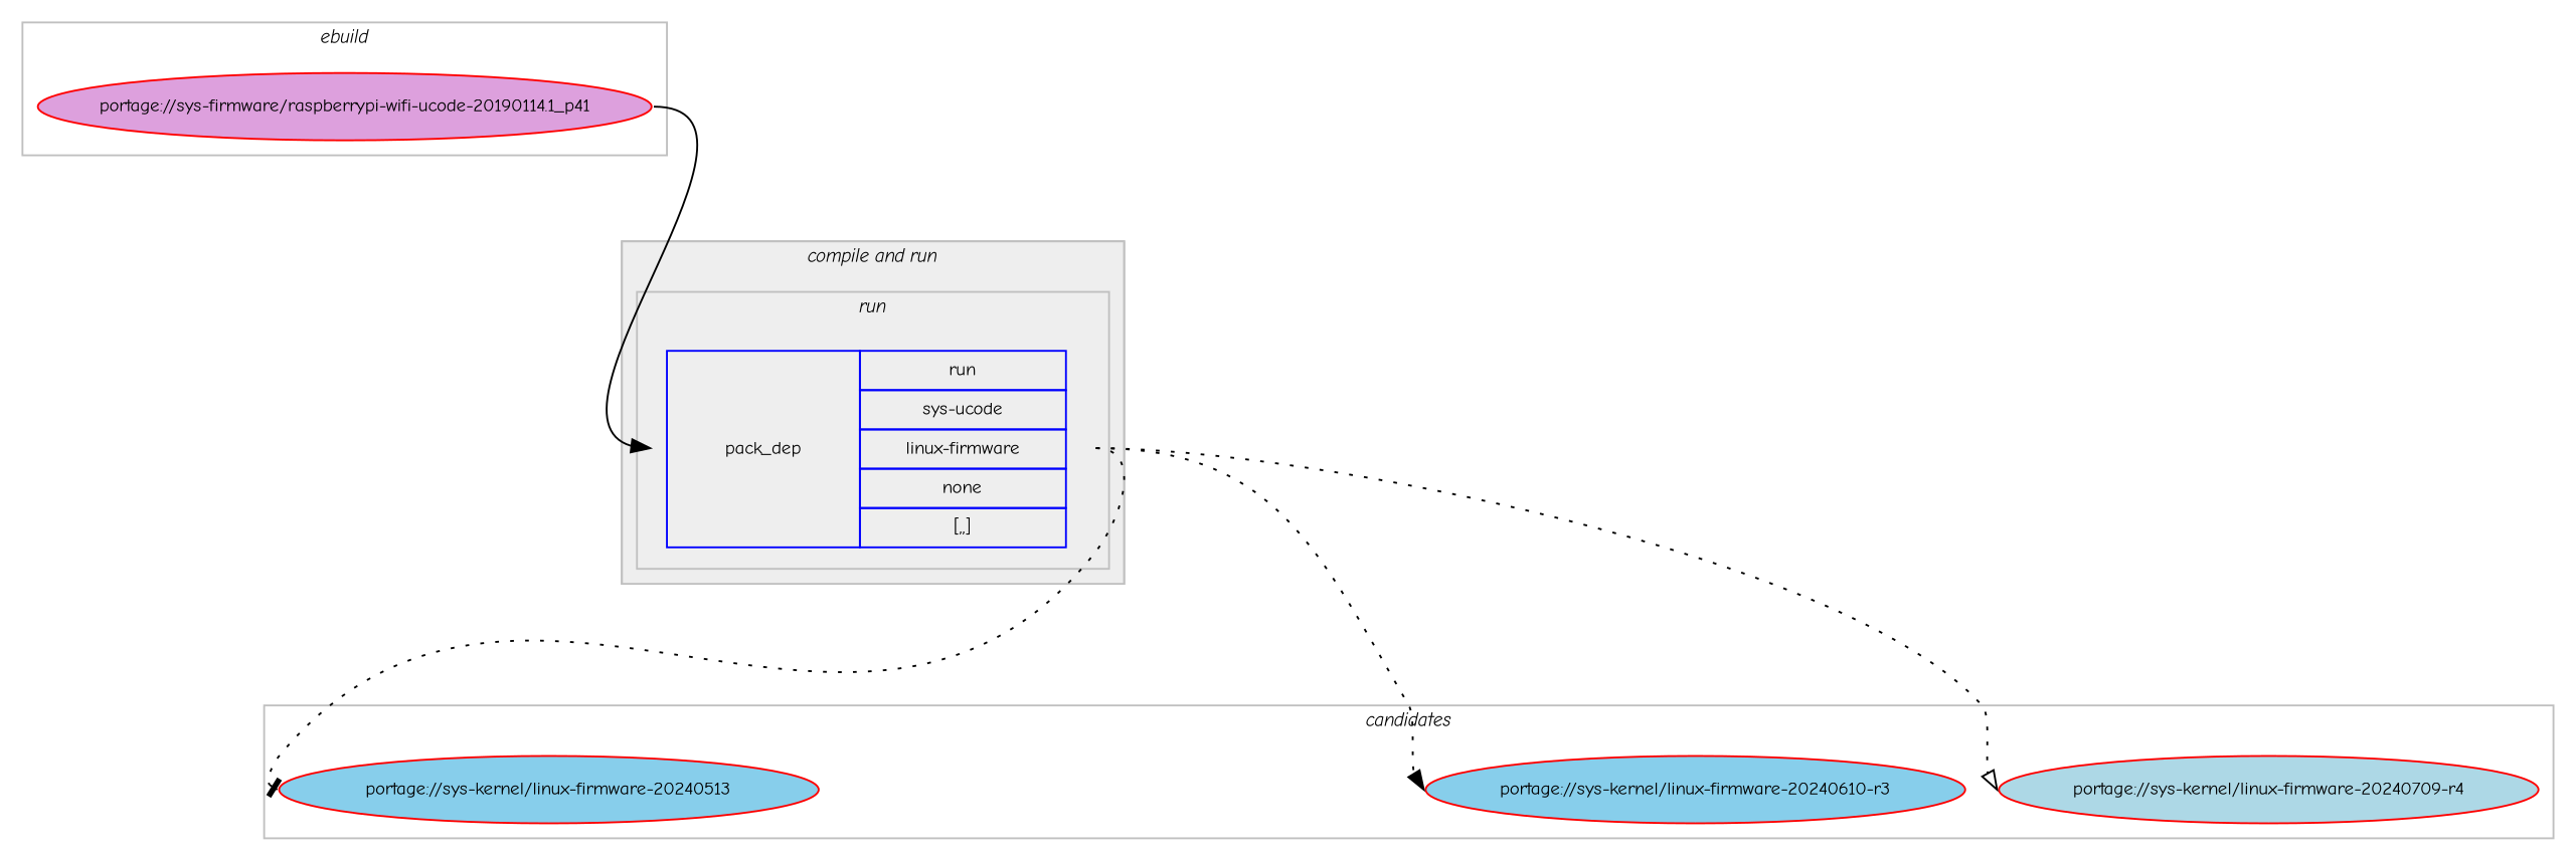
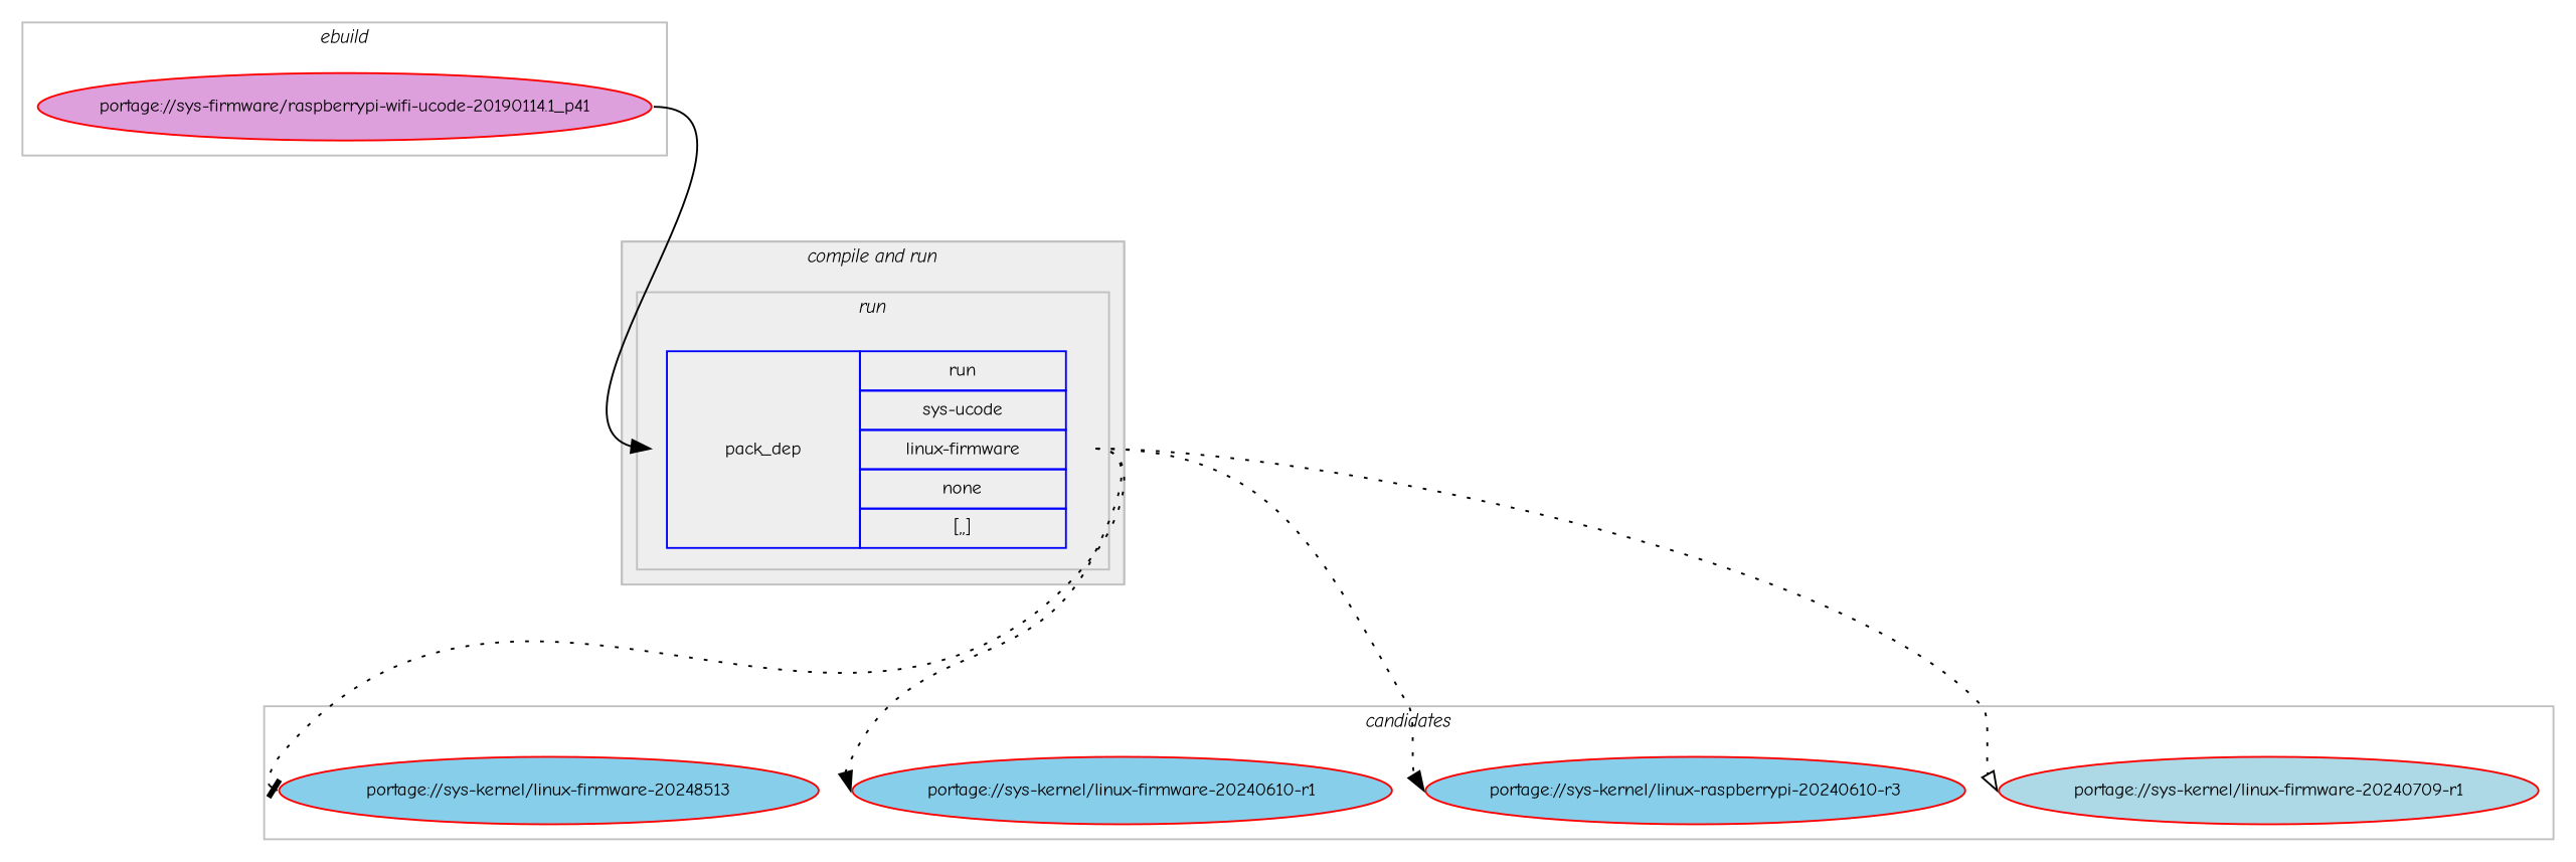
  digraph {
    compound=true
    concentrate=true
    fontname="Comic Neue"
    fontsize=10
    newrank=true
    rankdir=TB
    ranksep=1.5
    node [color=red fillcolor=skyblue fontname="Comic Neue" fontsize=10 style=filled]
    edge [arrowhead=normal fontname="Comic Neue" headport=w style=dotted tailport=e weight=100]
    n1 [fillcolor=plum label="portage://sys-firmware/raspberrypi-wifi-ucode-20190114.1_p41" width=4]
    n2 [color=blue label=<<TABLE BORDER="0" CELLBORDER="1" CELLSPACING="0" CELLPADDING="4" WIDTH="220"><TR><TD ROWSPAN="6" CELLPADDING="30">pack_dep</TD></TR><TR><TD WIDTH="110">run</TD></TR><TR><TD>sys-ucode</TD></TR><TR><TD>linux-firmware</TD></TR><TR><TD>none</TD></TR><TR><TD>[,,]</TD></TR></TABLE>> shape=none fillcolor="" style=""]
-   n3 [fillcolor=lightblue label="portage://sys-kernel/linux-firmware-20240709-r4" width=4]
-   n4 [label="portage://sys-kernel/linux-firmware-20240610-r3" width=4]
-   n6 [label="portage://sys-kernel/linux-firmware-20240513" width=4]
+   n3 [fillcolor=lightblue label="portage://sys-kernel/linux-firmware-20240709-r1" width=4]
+   n4 [label="portage://sys-kernel/linux-raspberrypi-20240610-r3" width=4]
+   n5 [label="portage://sys-kernel/linux-firmware-20240610-r1" width=4]
+   n6 [label="portage://sys-kernel/linux-firmware-20248513" width=4]
    subgraph cluster_1 {
      color=gray
      label=<<i>ebuild</i>>
      n1
    }
    subgraph cluster_2 {
      color=gray
      label=<<i>dependencies</i>>
      subgraph cluster_3 {
        color=gray
        fillcolor="#eeeeee"
        label=<<i>compile</i>>
        style=filled
      }
      subgraph cluster_4 {
        color=gray
        fillcolor="#eeeeee"
        label=<<i>compile and run</i>>
        style=filled
      }
      subgraph cluster_5 {
        color=gray
        fillcolor="#eeeeee"
        label=<<i>run</i>>
        style=filled
        subgraph sub_6 {
          color=gray
          fillcolor="#eeeeee"
          label=<<i>run</i>>
          style=filled
          n2
        }
      }
    }
    subgraph cluster_7 {
      color=gray
      label=<<i>candidates</i>>
      rank=same
      subgraph sub_8 {
        color=black
        label=<<i>candidates</i>>
        nodesep=1
        rank=same
        n3
        n4
+       n5
        n6
      }
    }
    n1 -> n2 [style=solid weight=20]
    n2 -> n3 [arrowhead=onormal]
    n2 -> n4
+   n2 -> n5
    n2 -> n6 [arrowhead=tee]
  }
